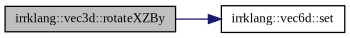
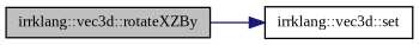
  digraph {
    rankdir=LR
    fontname="Liberation Serif"
    node [color=black fontname="Liberation Serif" fontsize=10 shape=record]
    n1 [fillcolor=grey75 fontcolor=black height=0.2 label="irrklang::vec3d::rotateXZBy" style=filled width=0.4]
-   n2 [height=0.2 label="irrklang::vec6d::set" width=0.4]
+   n2 [height=0.2 label="irrklang::vec3d::set" width=0.4]
    n1 -> n2 [color=midnightblue fontname="Liberation Serif" fontsize=10 labelfontname=Helvetica labelfontsize=10 style=solid]
  }
